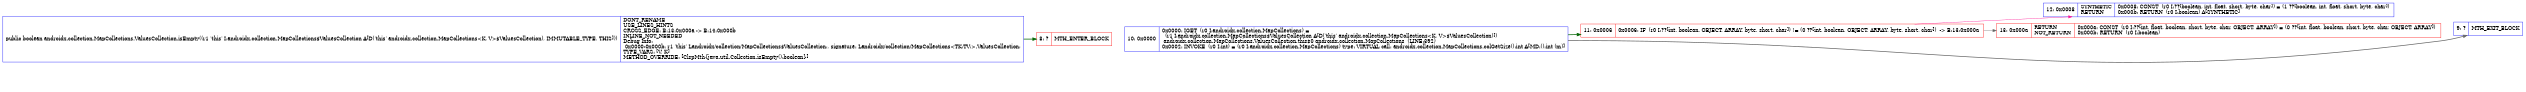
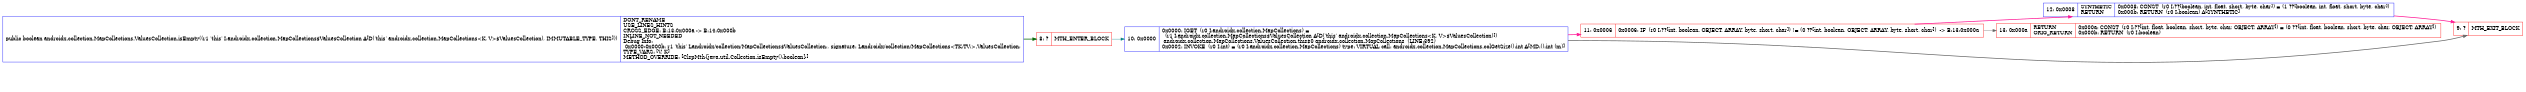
  digraph {
    rankdir=LR
    node [color=red shape=record]
    edge [color=darkgreen style=bold]
    n1 [label="{8\:\ ?|MTH_ENTER_BLOCK\l}"]
    n2 [color=blue label="{10\:\ 0x0000|0x0000: IGET  (r0 I:androidx.collection.MapCollections) = \l  (r1 I:androidx.collection.MapCollections$ValuesCollection A[D('this' androidx.collection.MapCollections\<K, V\>$ValuesCollection)])\l androidx.collection.MapCollections.ValuesCollection.this$0 androidx.collection.MapCollections  (LINE:392)\l0x0002: INVOKE  (r0 I:int) = (r0 I:androidx.collection.MapCollections) type: VIRTUAL call: androidx.collection.MapCollections.colGetSize():int A[MD:():int (m)]\l}"]
    n3 [label="{11\:\ 0x0006|0x0006: IF  (r0 I:??[int, boolean, OBJECT, ARRAY, byte, short, char]) != (0 ??[int, boolean, OBJECT, ARRAY, byte, short, char])  \-\> B:13:0x000a \l}"]
-   n4 [color=blue label="{9\:\ ?|MTH_EXIT_BLOCK\l}"]
+   n4 [label="{9\:\ ?|MTH_EXIT_BLOCK\l}"]
    n5 [color=blue label="{12\:\ 0x0008|SYNTHETIC\lRETURN\l|0x0008: CONST  (r0 I:??[boolean, int, float, short, byte, char]) = (1 ??[boolean, int, float, short, byte, char]) \l0x000b: RETURN  (r0 I:boolean) A[SYNTHETIC]\l}"]
-   n6 [label="{13\:\ 0x000a|RETURN\lNOT_RETURN\l|0x000a: CONST  (r0 I:??[int, float, boolean, short, byte, char, OBJECT, ARRAY]) = (0 ??[int, float, boolean, short, byte, char, OBJECT, ARRAY]) \l0x000b: RETURN  (r0 I:boolean) \l}"]
+   n6 [label="{13\:\ 0x000a|RETURN\lORIG_RETURN\l|0x000a: CONST  (r0 I:??[int, float, boolean, short, byte, char, OBJECT, ARRAY]) = (0 ??[int, float, boolean, short, byte, char, OBJECT, ARRAY]) \l0x000b: RETURN  (r0 I:boolean) \l}"]
    n7 [color=blue label="{public boolean androidx.collection.MapCollections.ValuesCollection.isEmpty((r1 'this' I:androidx.collection.MapCollections$ValuesCollection A[D('this' androidx.collection.MapCollections\<K, V\>$ValuesCollection), IMMUTABLE_TYPE, THIS]))  | DONT_RENAME\lUSE_LINES_HINTS\lCROSS_EDGE: B:13:0x000a \-\> B:14:0x000b\lINLINE_NOT_NEEDED\lDebug Info:\l  0x0000\-0x000b: r1 'this' Landroidx\/collection\/MapCollections$ValuesCollection;, signature: Landroidx\/collection\/MapCollections\<TK;TV;\>.ValuesCollection;\lTYPE_VARS: [V, K]\lMETHOD_OVERRIDE: [ClspMth\{java.util.Collection.isEmpty():boolean\}]\l}"]
-   n2 -> n3
+   n1 -> n2 [color=teal style=solid]
+   n2 -> n3 [color=deeppink]
    n2 -> n4 [color=gray40]
-   n3 -> n5 [color=deeppink style=solid]
+   n3 -> n5 [color=deeppink]
    n3 -> n6 [color=gray40 style=solid]
+   n5 -> n4 [color=deeppink]
    n7 -> n1
  }
